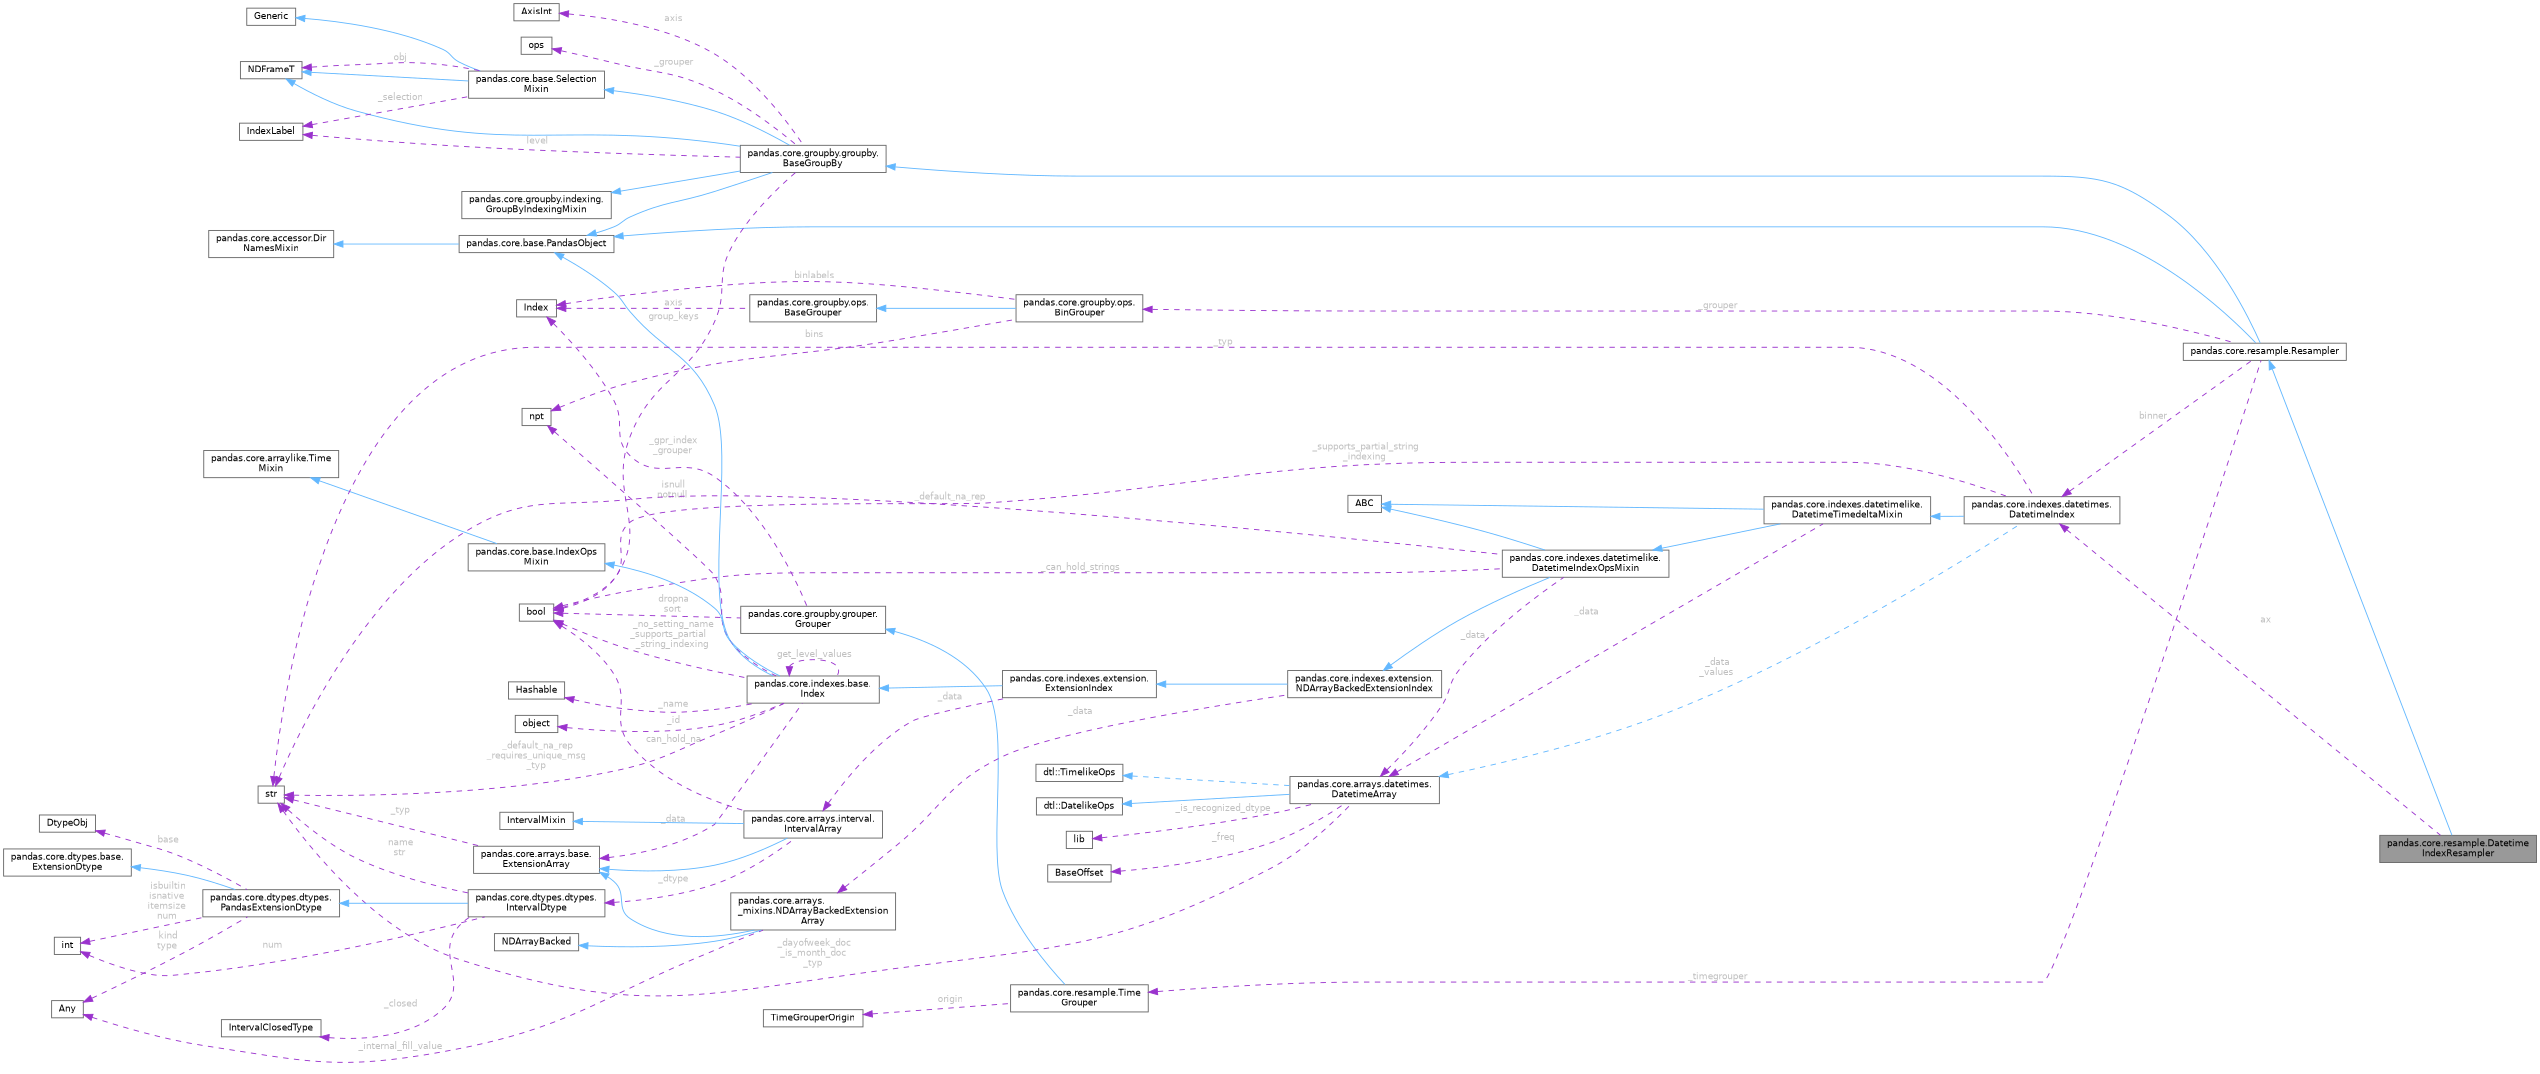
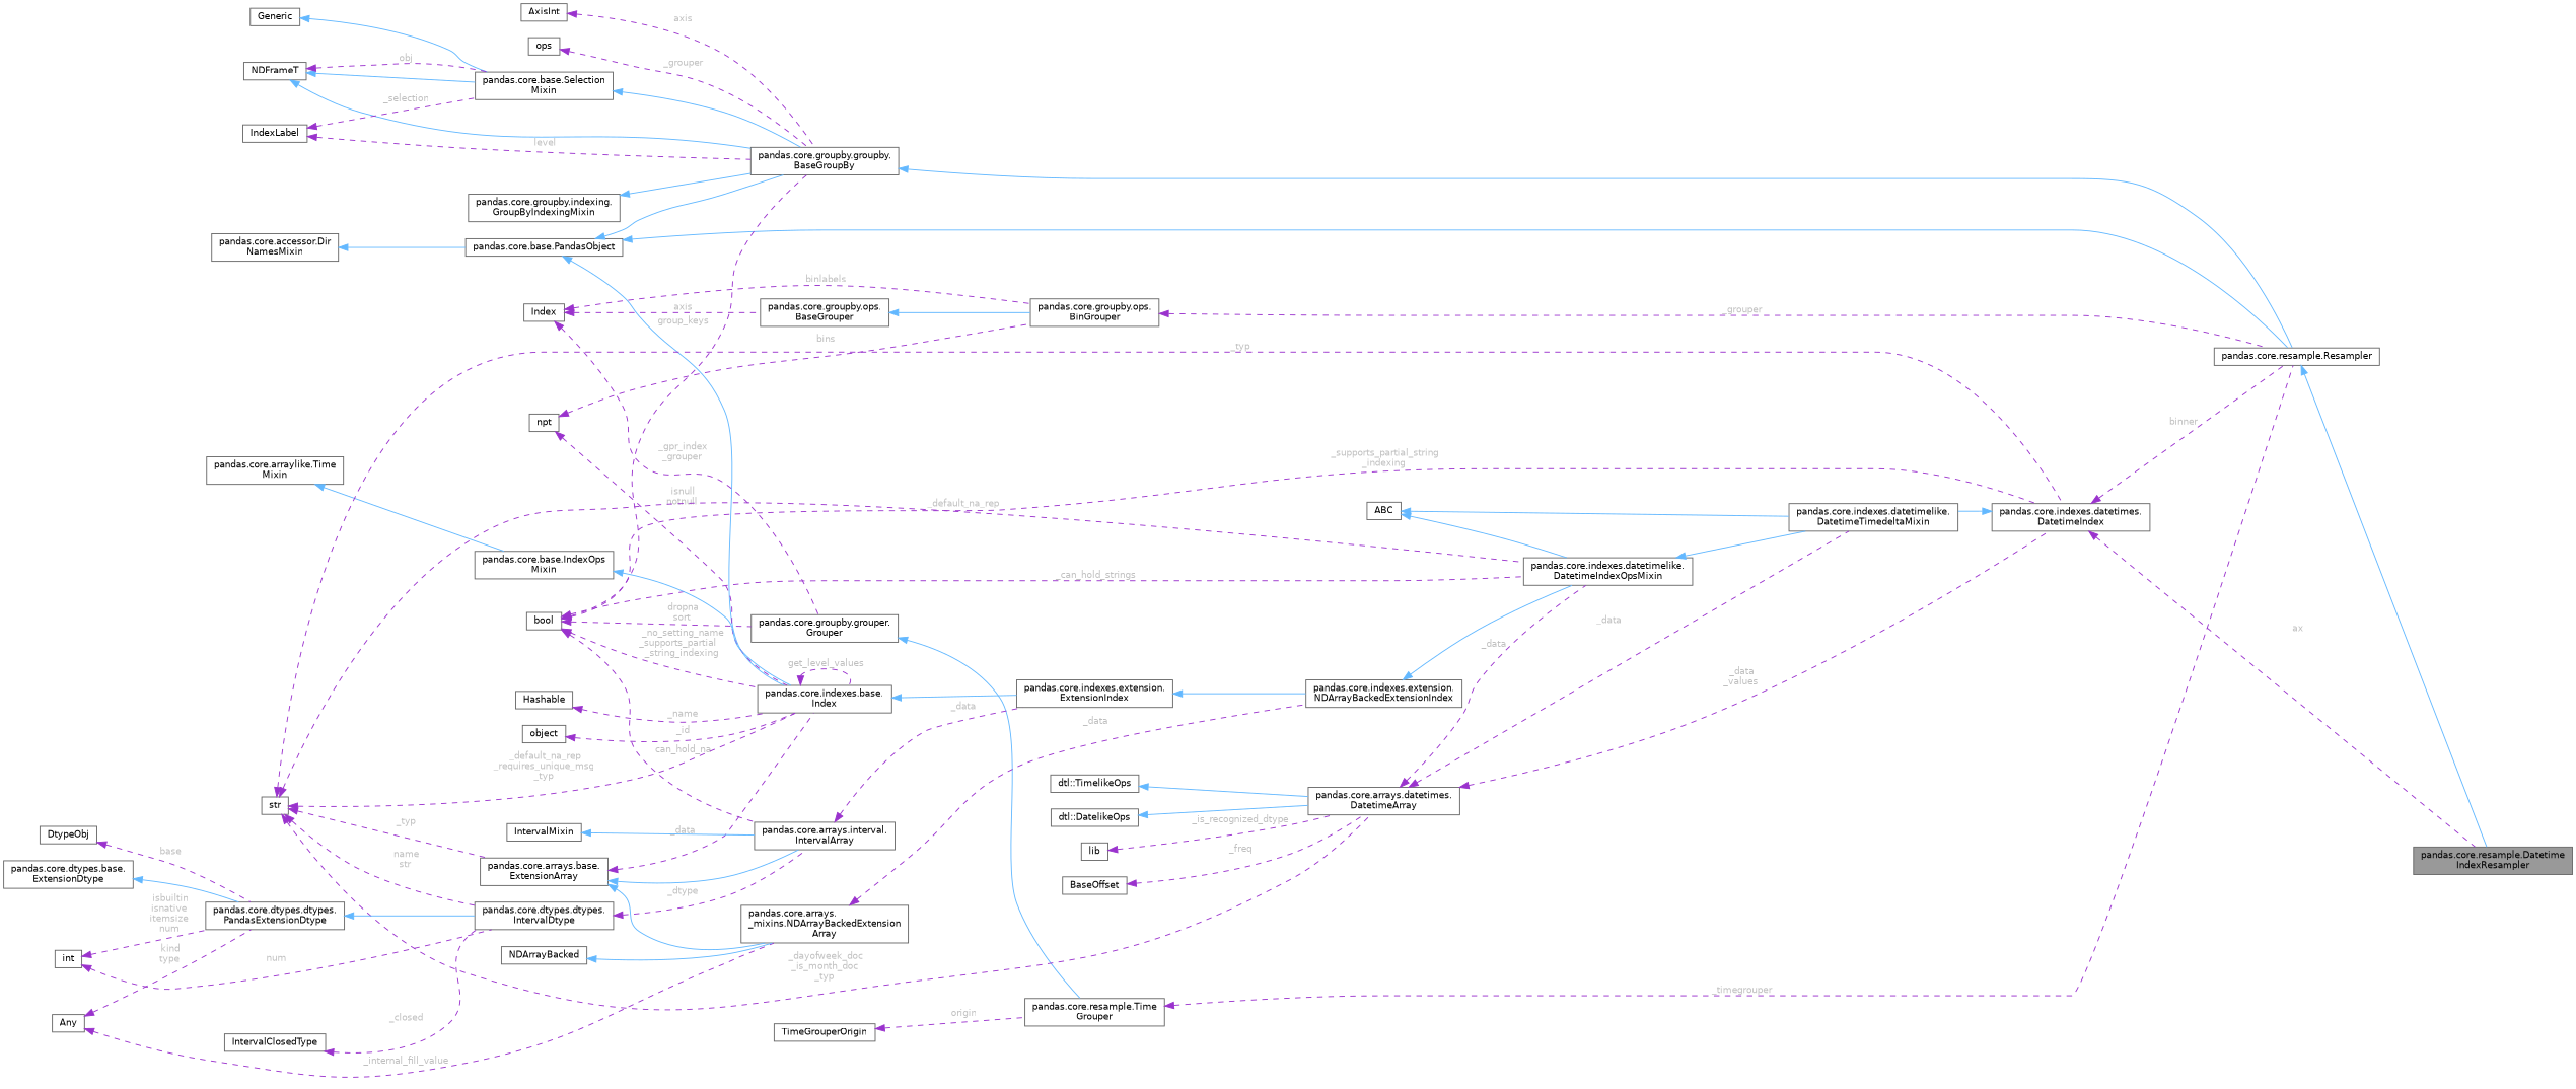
  digraph {
    rankdir=LR
    node [color=gray40 fillcolor=white fontname=Helvetica fontsize=10 shape=box style=filled]
    edge [color=darkorchid3 dir=back fontname=Helvetica fontsize=10 labelfontname=Helvetica labelfontsize=10 style=dashed fontcolor=grey]
    n1 [fillcolor=grey60 fontcolor=black height=0.2 label="pandas.core.resample.Datetime\lIndexResampler" width=0.4]
    n2 [height=0.2 label="pandas.core.resample.Resampler" width=0.4]
    n3 [height=0.2 label="pandas.core.groupby.groupby.\lBaseGroupBy" width=0.4]
    n4 [height=0.2 label="pandas.core.base.PandasObject" width=0.4]
    n5 [height=0.2 label="pandas.core.indexes.base.\lIndex" width=0.4]
    n6 [height=0.2 label="pandas.core.indexes.extension.\lExtensionIndex" width=0.4]
    n7 [height=0.2 label="pandas.core.accessor.Dir\lNamesMixin" width=0.4]
    n8 [height=0.2 label="pandas.core.base.Selection\lMixin" width=0.4]
    n9 [height=0.2 label=Generic width=0.4]
    n10 [height=0.2 label=NDFrameT width=0.4]
    n11 [height=0.2 label=IndexLabel width=0.4]
    n12 [height=0.2 label="pandas.core.groupby.indexing.\lGroupByIndexingMixin" width=0.4]
    n13 [height=0.2 label=AxisInt width=0.4]
    n14 [height=0.2 label=ops width=0.4]
    n15 [height=0.2 label=bool width=0.4]
    n16 [height=0.2 label="pandas.core.groupby.grouper.\lGrouper" width=0.4]
    n17 [height=0.2 label="pandas.core.indexes.datetimes.\lDatetimeIndex" width=0.4]
    n18 [height=0.2 label="pandas.core.indexes.datetimelike.\lDatetimeIndexOpsMixin" width=0.4]
    n19 [height=0.2 label="pandas.core.arrays.interval.\lIntervalArray" width=0.4]
    n20 [height=0.2 label="pandas.core.resample.Time\lGrouper" width=0.4]
    n21 [height=0.2 label="pandas.core.indexes.datetimelike.\lDatetimeTimedeltaMixin" width=0.4]
    n22 [height=0.2 label="pandas.core.groupby.ops.\lBinGrouper" width=0.4]
    n23 [height=0.2 label="pandas.core.groupby.ops.\lBaseGrouper" width=0.4]
    n24 [height=0.2 label=Index width=0.4]
    n25 [height=0.2 label=npt width=0.4]
    n26 [height=0.2 label=TimeGrouperOrigin width=0.4]
    n27 [height=0.2 label="pandas.core.indexes.extension.\lNDArrayBackedExtensionIndex" width=0.4]
    n28 [height=0.2 label="pandas.core.base.IndexOps\lMixin" width=0.4]
    n29 [height=0.2 label="pandas.core.arraylike.Time\lMixin" width=0.4]
    n30 [height=0.2 label=str width=0.4]
    n31 [height=0.2 label="pandas.core.arrays.base.\lExtensionArray" width=0.4]
    n32 [height=0.2 label="pandas.core.dtypes.dtypes.\lIntervalDtype" width=0.4]
    n33 [height=0.2 label="pandas.core.arrays.datetimes.\lDatetimeArray" width=0.4]
    n34 [height=0.2 label="pandas.core.arrays.\l_mixins.NDArrayBackedExtension\lArray" width=0.4]
    n35 [height=0.2 label=object width=0.4]
    n36 [height=0.2 label=Hashable width=0.4]
    n37 [height=0.2 label=IntervalMixin width=0.4]
    n38 [height=0.2 label="pandas.core.dtypes.dtypes.\lPandasExtensionDtype" width=0.4]
    n39 [height=0.2 label="pandas.core.dtypes.base.\lExtensionDtype" width=0.4]
    n40 [height=0.2 label=Any width=0.4]
    n41 [height=0.2 label=int width=0.4]
    n42 [height=0.2 label=DtypeObj width=0.4]
    n43 [height=0.2 label=IntervalClosedType width=0.4]
    n44 [height=0.2 label=NDArrayBacked width=0.4]
    n45 [height=0.2 label=ABC width=0.4]
    n46 [height=0.2 label="dtl::TimelikeOps" width=0.4]
    n47 [height=0.2 label="dtl::DatelikeOps" width=0.4]
    n48 [height=0.2 label=lib width=0.4]
    n49 [height=0.2 label=BaseOffset width=0.4]
    n2 -> n1 [color=steelblue1 style=solid fontcolor=""]
    n3 -> n2 [color=steelblue1 style=solid fontcolor=""]
    n4 -> n2 [color=steelblue1 style=solid fontcolor=""]
    n4 -> n3 [color=steelblue1 style=solid fontcolor=""]
    n4 -> n5 [color=steelblue1 style=solid fontcolor=""]
    n5 -> n5 [label=" get_level_values"]
    n5 -> n6 [color=steelblue1 style=solid fontcolor=""]
    n6 -> n27 [color=steelblue1 style=solid fontcolor=""]
    n7 -> n4 [color=steelblue1 style=solid fontcolor=""]
    n8 -> n3 [color=steelblue1 style=solid fontcolor=""]
    n9 -> n8 [color=steelblue1 style=solid fontcolor=""]
    n10 -> n3 [color=steelblue1 style=solid fontcolor=""]
    n10 -> n8 [color=steelblue1 style=solid fontcolor=""]
    n10 -> n8 [label=" obj"]
    n11 -> n3 [label=" level"]
    n11 -> n8 [label=" _selection"]
    n12 -> n3 [color=steelblue1 style=solid fontcolor=""]
    n13 -> n3 [label=" axis"]
    n14 -> n3 [label=" _grouper"]
    n15 -> n3 [label=" group_keys"]
    n15 -> n5 [label=" _no_setting_name\n_supports_partial\l_string_indexing"]
    n15 -> n16 [label=" dropna\nsort"]
    n15 -> n17 [label=" _supports_partial_string\l_indexing"]
    n15 -> n18 [label=" _can_hold_strings"]
    n15 -> n19 [label=" can_hold_na"]
    n16 -> n20 [color=steelblue1 style=solid fontcolor=""]
    n17 -> n1 [label=" ax"]
    n17 -> n2 [label=" binner"]
    n18 -> n21 [color=steelblue1 style=solid fontcolor=""]
    n19 -> n6 [label=" _data"]
    n20 -> n2 [label=" _timegrouper"]
-   n21 -> n17 [color=steelblue1 style=solid fontcolor=""]
+   n17 -> n21 [color=steelblue1 style=solid fontcolor=""]
    n22 -> n2 [label=" _grouper"]
    n23 -> n22 [color=steelblue1 style=solid fontcolor=""]
    n24 -> n16 [label=" _gpr_index\n_grouper"]
    n24 -> n22 [label=" binlabels"]
    n24 -> n23 [label=" axis"]
    n25 -> n5 [label=" isnull\nnotnull"]
    n25 -> n22 [label=" bins"]
    n26 -> n20 [label=" origin"]
    n27 -> n18 [color=steelblue1 style=solid fontcolor=""]
    n28 -> n5 [color=steelblue1 style=solid fontcolor=""]
    n29 -> n28 [color=steelblue1 style=solid fontcolor=""]
    n30 -> n5 [label=" _default_na_rep\n_requires_unique_msg\n_typ"]
    n30 -> n17 [label=" _typ"]
    n30 -> n18 [label=" _default_na_rep"]
    n30 -> n31 [label=" _typ"]
    n30 -> n32 [label=" name\nstr"]
    n30 -> n33 [label=" _dayofweek_doc\n_is_month_doc\n_typ"]
    n31 -> n5 [label=" _data"]
    n31 -> n19 [color=steelblue1 style=solid fontcolor=""]
    n31 -> n34 [color=steelblue1 style=solid fontcolor=""]
    n32 -> n19 [label=" _dtype"]
-   n33 -> n17 [color=steelblue1 label=" _data\n_values"]
+   n33 -> n17 [label=" _data\n_values"]
    n33 -> n18 [label=" _data"]
    n33 -> n21 [label=" _data"]
    n34 -> n27 [label=" _data"]
    n35 -> n5 [label=" _id"]
    n36 -> n5 [label=" _name"]
    n37 -> n19 [color=steelblue1 style=solid fontcolor=""]
    n38 -> n32 [color=steelblue1 style=solid fontcolor=""]
    n39 -> n38 [color=steelblue1 style=solid fontcolor=""]
    n40 -> n34 [label=" _internal_fill_value"]
    n40 -> n38 [label=" kind\ntype"]
    n41 -> n32 [label=" num"]
    n41 -> n38 [label=" isbuiltin\nisnative\nitemsize\nnum"]
    n42 -> n38 [label=" base"]
    n43 -> n32 [label=" _closed"]
    n44 -> n34 [color=steelblue1 style=solid fontcolor=""]
    n45 -> n18 [color=steelblue1 style=solid fontcolor=""]
    n45 -> n21 [color=steelblue1 style=solid fontcolor=""]
-   n46 -> n33 [color=steelblue1 fontcolor=""]
+   n46 -> n33 [color=steelblue1 style=solid fontcolor=""]
    n47 -> n33 [color=steelblue1 style=solid fontcolor=""]
    n48 -> n33 [label=" _is_recognized_dtype"]
    n49 -> n33 [label=" _freq"]
  }
